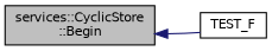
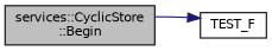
  digraph {
    rankdir=LR
    node [color=black fontname=Helvetica fontsize=10 shape=record style=filled]
    n1 [fillcolor=grey75 fontcolor=black height=0.2 label="services::CyclicStore\l::Begin" width=0.4]
    n2 [fillcolor=white height=0.2 label=TEST_F width=0.4]
-   n1 -> n2 [color=midnightblue dir=back fontname=Helvetica fontsize=10 labelfontname=Helvetica labelfontsize=10 style=solid]
+   n2 -> n1 [color=midnightblue dir=back fontname=Helvetica fontsize=10 labelfontname=Helvetica labelfontsize=10 style=solid]
  }
